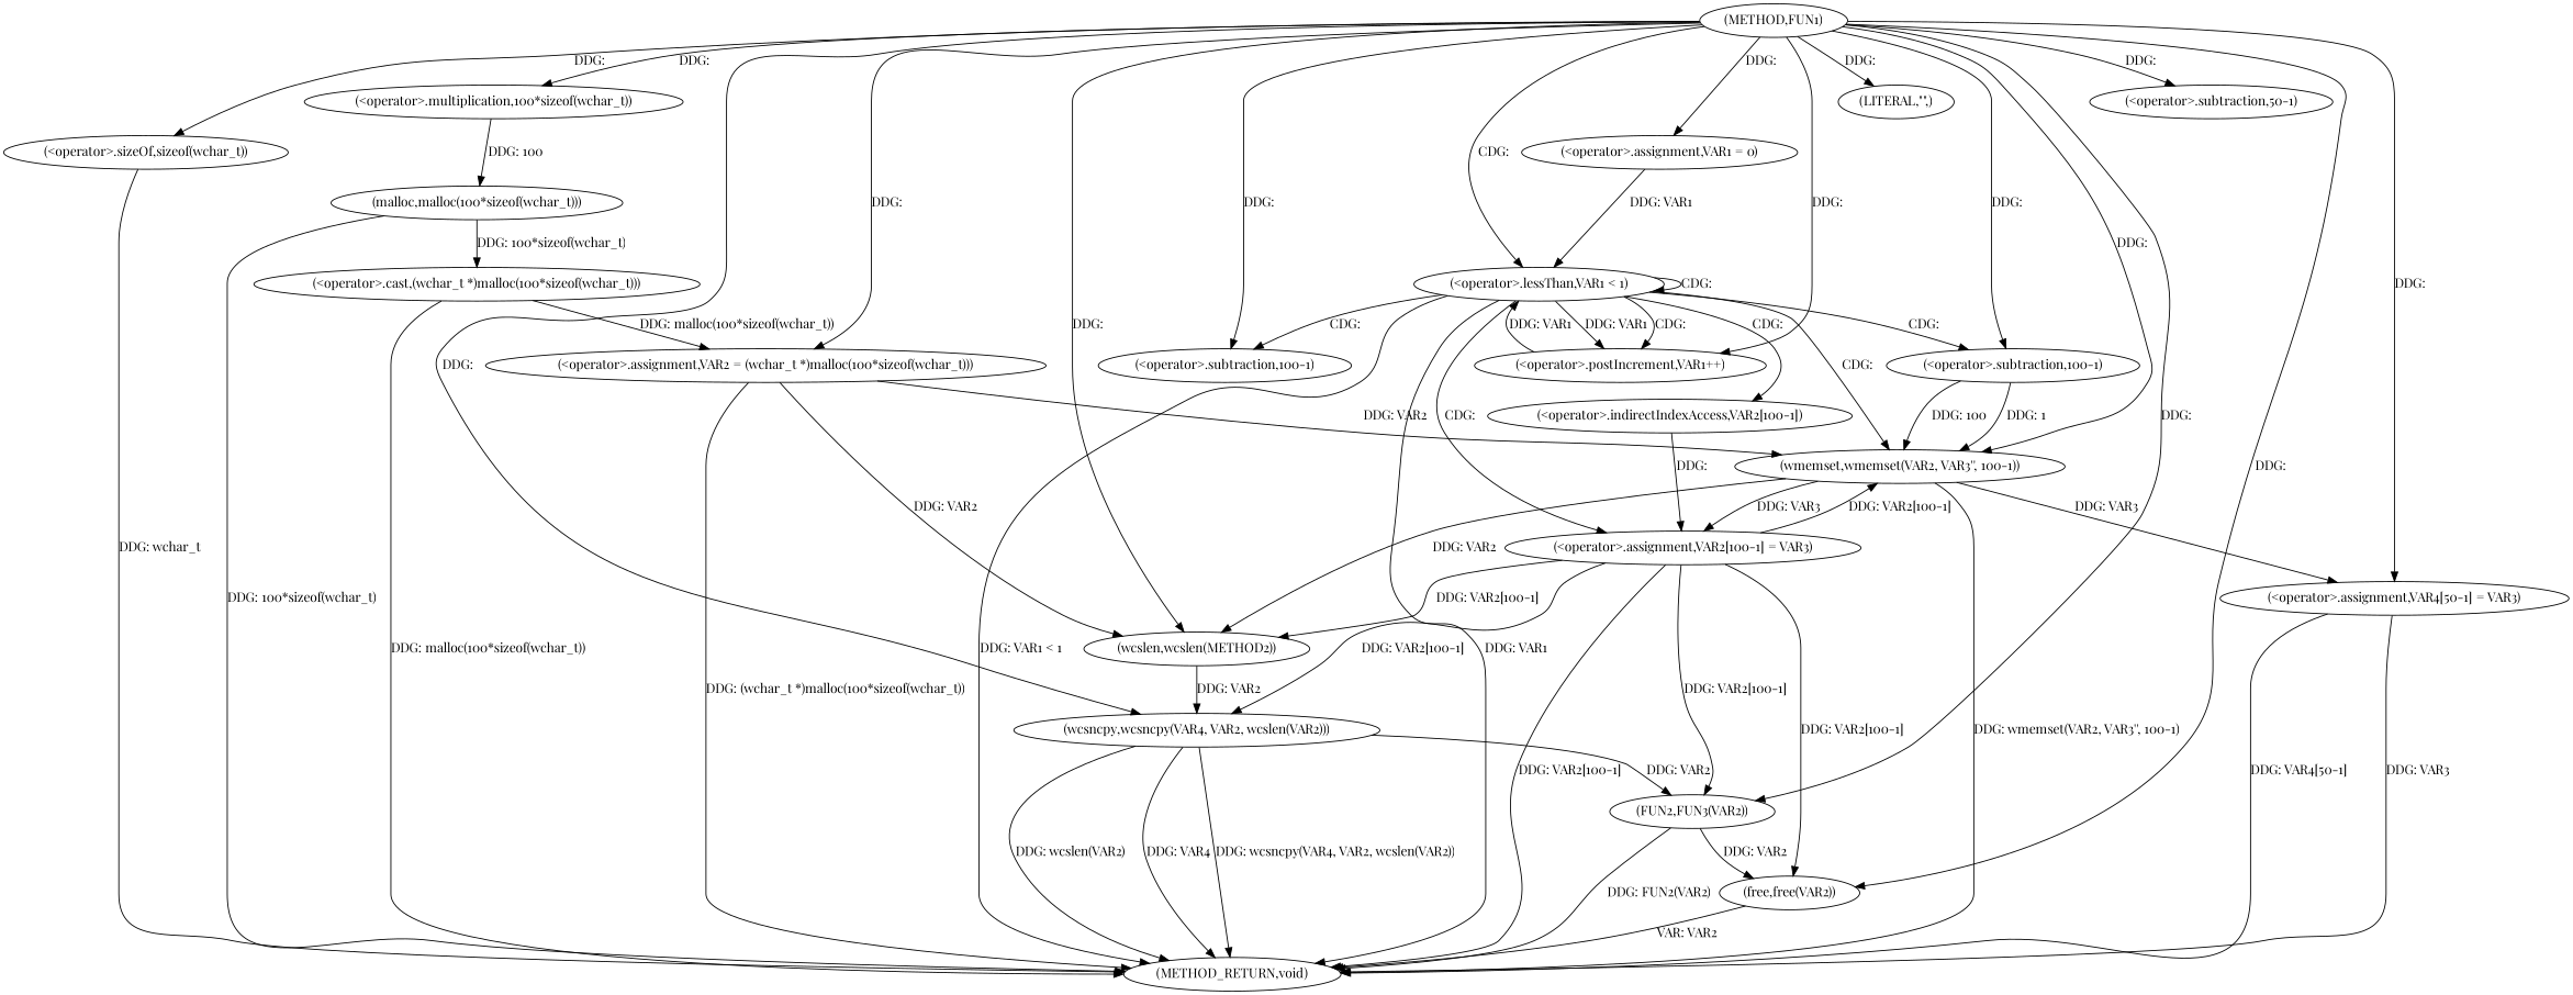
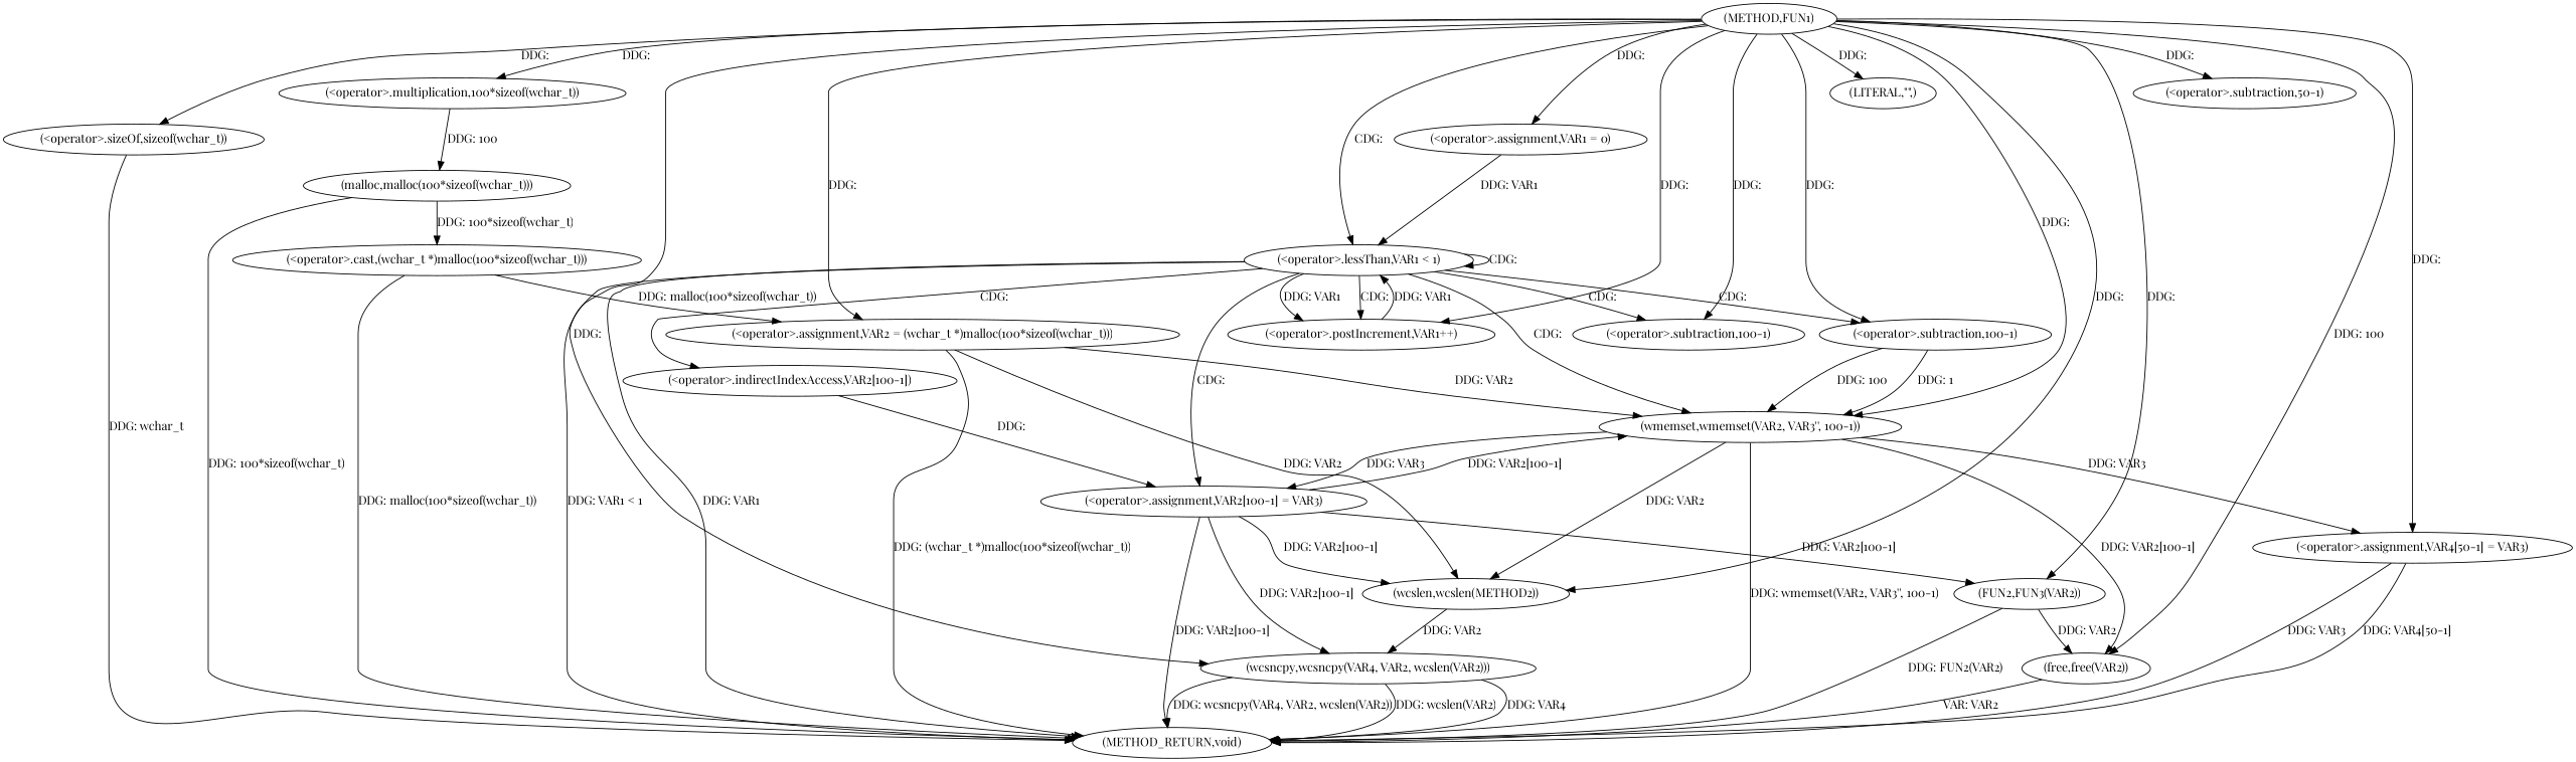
  digraph {
    fontname="Playfair Display"
    node [fontname="Playfair Display"]
    edge [fontname="Playfair Display"]
    n1 [label="(METHOD,FUN1)"]
    n2 [label="(<operator>.assignment,VAR2 = (wchar_t *)malloc(100*sizeof(wchar_t)))"]
    n3 [label="(<operator>.multiplication,100*sizeof(wchar_t))"]
    n4 [label="(<operator>.sizeOf,sizeof(wchar_t))"]
    n5 [label="(<operator>.assignment,VAR1 = 0)"]
    n6 [label="(<operator>.lessThan,VAR1 < 1)"]
    n7 [label="(<operator>.postIncrement,VAR1++)"]
    n8 [label="(wmemset,wmemset(VAR2, VAR3'', 100-1))"]
    n9 [label="(<operator>.subtraction,100-1)"]
    n10 [label="(<operator>.subtraction,100-1)"]
    n11 [label="(LITERAL,\"\",)"]
    n12 [label="(wcsncpy,wcsncpy(VAR4, VAR2, wcslen(VAR2)))"]
    n13 [label="(wcslen,wcslen(METHOD2))"]
    n14 [label="(<operator>.assignment,VAR4[50-1] = VAR3)"]
    n15 [label="(<operator>.subtraction,50-1)"]
    n16 [label="(FUN2,FUN3(VAR2))"]
    n17 [label="(free,free(VAR2))"]
    n18 [label="(METHOD_RETURN,void)"]
    n19 [label="(malloc,malloc(100*sizeof(wchar_t)))"]
    n20 [label="(<operator>.assignment,VAR2[100-1] = VAR3)"]
    n21 [label="(<operator>.indirectIndexAccess,VAR2[100-1])"]
    n22 [label="(<operator>.cast,(wchar_t *)malloc(100*sizeof(wchar_t)))"]
    n1 -> n2 [label="DDG: "]
    n1 -> n3 [label="DDG: "]
    n1 -> n4 [label="DDG: "]
    n1 -> n5 [label="DDG: "]
    n1 -> n6 [label="CDG: "]
    n1 -> n7 [label="DDG: "]
    n1 -> n8 [label="DDG: "]
    n1 -> n9 [label="DDG: "]
    n1 -> n10 [label="DDG: "]
    n1 -> n11 [label="DDG: "]
    n1 -> n12 [label="DDG: "]
    n1 -> n13 [label="DDG: "]
    n1 -> n14 [label="DDG: "]
    n1 -> n15 [label="DDG: "]
    n1 -> n16 [label="DDG: "]
-   n1 -> n17 [label="DDG: "]
+   n1 -> n17 [label="DDG: 100"]
    n2 -> n8 [label="DDG: VAR2"]
    n2 -> n13 [label="DDG: VAR2"]
    n2 -> n18 [label="DDG: (wchar_t *)malloc(100*sizeof(wchar_t))"]
    n3 -> n19 [label="DDG: 100"]
    n4 -> n18 [label="DDG: wchar_t"]
    n5 -> n6 [label="DDG: VAR1"]
    n6 -> n6 [label="CDG: "]
    n6 -> n7 [label="DDG: VAR1"]
    n6 -> n7 [label="CDG: "]
    n6 -> n8 [label="CDG: "]
    n6 -> n9 [label="CDG: "]
    n6 -> n10 [label="CDG: "]
    n6 -> n18 [label="DDG: VAR1 < 1"]
    n6 -> n18 [label="DDG: VAR1"]
    n6 -> n20 [label="CDG: "]
    n6 -> n21 [label="CDG: "]
    n7 -> n6 [label="DDG: VAR1"]
    n8 -> n13 [label="DDG: VAR2"]
    n8 -> n14 [label="DDG: VAR3"]
    n8 -> n18 [label="DDG: wmemset(VAR2, VAR3'', 100-1)"]
    n8 -> n20 [label="DDG: VAR3"]
    n9 -> n8 [label="DDG: 100"]
    n9 -> n8 [label="DDG: 1"]
-   n12 -> n16 [label="DDG: VAR2"]
    n12 -> n18 [label="DDG: wcsncpy(VAR4, VAR2, wcslen(VAR2))"]
    n12 -> n18 [label="DDG: wcslen(VAR2)"]
    n12 -> n18 [label="DDG: VAR4"]
    n13 -> n12 [label="DDG: VAR2"]
    n14 -> n18 [label="DDG: VAR3"]
    n14 -> n18 [label="DDG: VAR4[50-1]"]
    n16 -> n17 [label="DDG: VAR2"]
    n16 -> n18 [label="DDG: FUN2(VAR2)"]
    n17 -> n18 [label="VAR: VAR2"]
    n19 -> n18 [label="DDG: 100*sizeof(wchar_t)"]
    n19 -> n22 [label="DDG: 100*sizeof(wchar_t)"]
    n20 -> n8 [label="DDG: VAR2[100-1]"]
    n20 -> n12 [label="DDG: VAR2[100-1]"]
    n20 -> n13 [label="DDG: VAR2[100-1]"]
    n20 -> n16 [label="DDG: VAR2[100-1]"]
-   n20 -> n17 [label="DDG: VAR2[100-1]"]
+   n8 -> n17 [label="DDG: VAR2[100-1]"]
    n20 -> n18 [label="DDG: VAR2[100-1]"]
    n21 -> n20 [label="DDG: "]
    n22 -> n2 [label="DDG: malloc(100*sizeof(wchar_t))"]
    n22 -> n18 [label="DDG: malloc(100*sizeof(wchar_t))"]
  }
